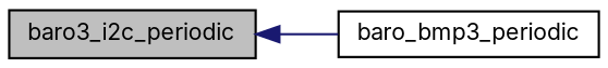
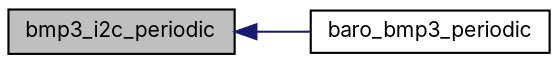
  digraph {
    rankdir=LR
    fontname=Inter
    node [color=black fontname=Inter fontsize=10 shape=record style=filled]
-   n1 [fillcolor=grey75 fontcolor=black height=0.2 label=baro3_i2c_periodic width=0.4]
+   n1 [fillcolor=grey75 fontcolor=black height=0.2 label=bmp3_i2c_periodic width=0.4]
    n2 [fillcolor=white height=0.2 label=baro_bmp3_periodic width=0.4]
    n1 -> n2 [color=midnightblue dir=back fontname=Inter fontsize=10 labelfontname=FreeSans labelfontsize=10 style=solid]
  }
